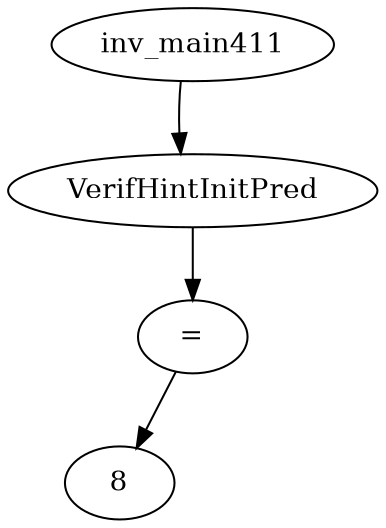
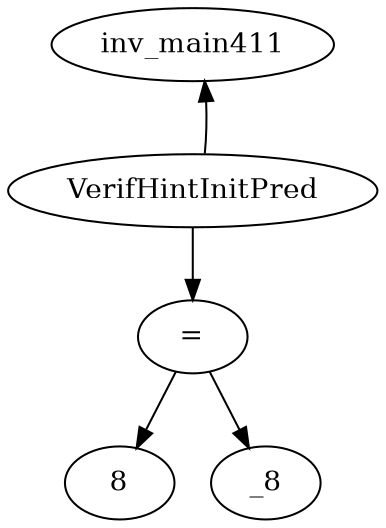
  digraph {
    n1 [label=inv_main411]
    n2 [label=VerifHintInitPred]
    n3 [label="="]
    n4 [label=8]
-   n1 -> n2
+   n5 [label=_8]
+   n2 -> n1
    n2 -> n3
    n3 -> n4
+   n3 -> n5
  }
